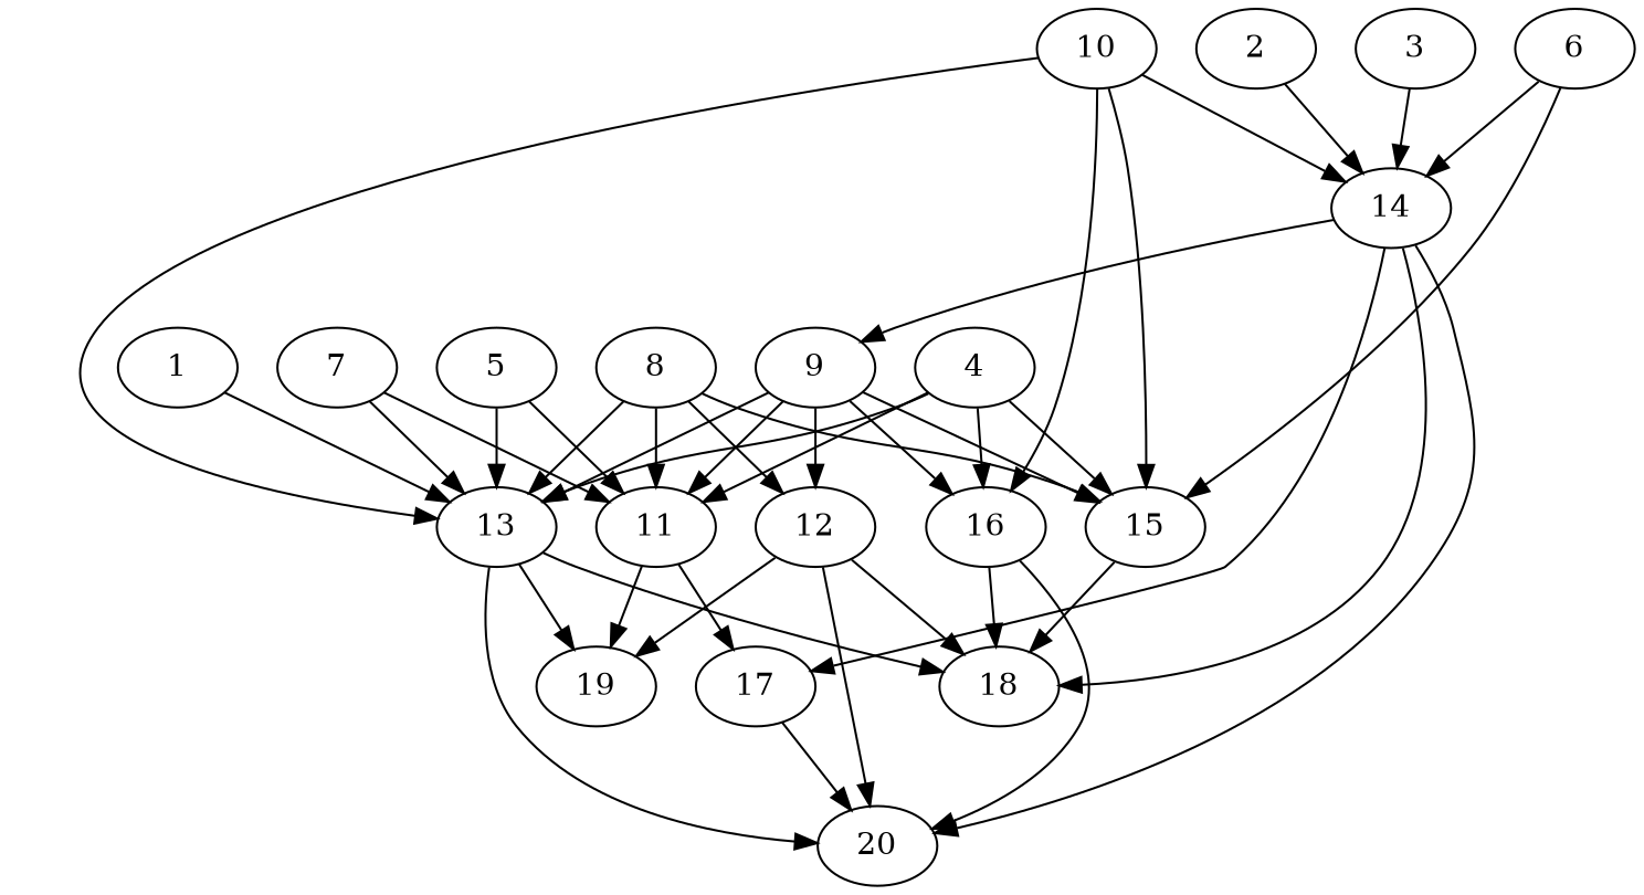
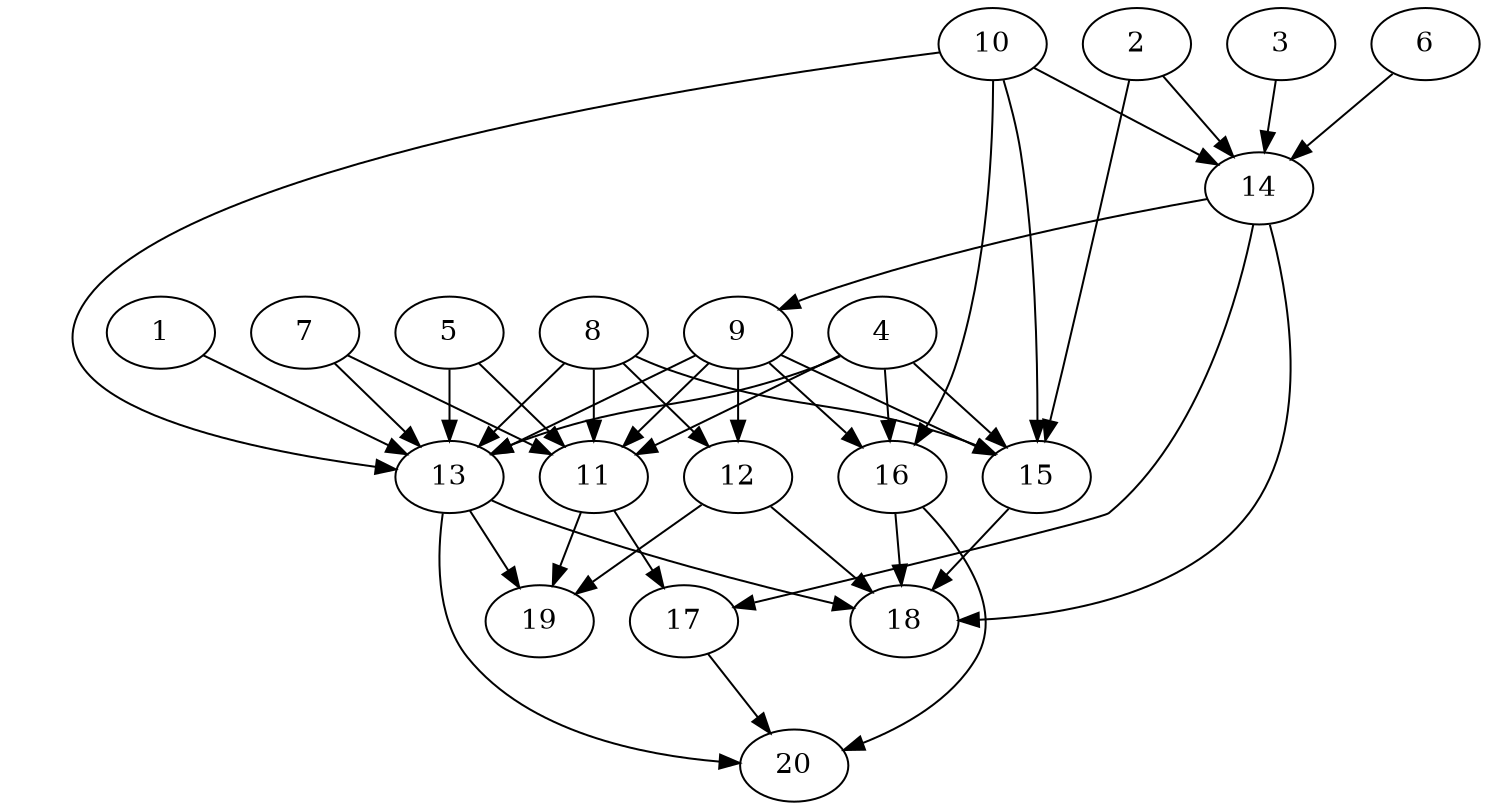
  digraph {
    node [alpha=0.11]
    1 [expect_size=26655744]
    13 [expect_size=22825984]
    11 [alpha=0.01 expect_size=17699840]
    17 [alpha=0.13 expect_size=14612480]
    19 [alpha=0.12 expect_size=10208256]
    20 [alpha=0.10 expect_size=51989504]
    2 [expect_size=36142080]
    14 [alpha=0.12 expect_size=47940608]
    18 [alpha=0.06 expect_size=30808064]
    9 [alpha=0.18 expect_size=11286528]
    3 [expect_size=49853440]
    4 [alpha=0.01 expect_size=36794368]
    15 [alpha=0.08 expect_size=49587200]
    16 [alpha=0.07 expect_size=9004032]
    5 [alpha=0.03 expect_size=26079232]
    12 [alpha=0.17 expect_size=43662336]
    6 [alpha=0.02 expect_size=22162432]
    7 [alpha=0.07 expect_size=48331776]
    8 [expect_size=21123072]
    10 [alpha=0.01 expect_size=33549312]
    1 -> 13
    13 -> 19
    13 -> 20
    13 -> 18
    11 -> 17
    11 -> 19
    17 -> 20
    2 -> 14
    14 -> 17
-   14 -> 20
    14 -> 18
    14 -> 9
    9 -> 13
    9 -> 11
    9 -> 15
    9 -> 16
    9 -> 12
    3 -> 14
    4 -> 13
    4 -> 11
    4 -> 15
    4 -> 16
    15 -> 18
    16 -> 20
    16 -> 18
    5 -> 13
    5 -> 11
    12 -> 19
-   12 -> 20
    12 -> 18
    6 -> 14
-   6 -> 15
+   2 -> 15
    7 -> 13
    7 -> 11
    8 -> 13
    8 -> 11
    8 -> 15
    8 -> 12
    10 -> 13
    10 -> 14
    10 -> 15
    10 -> 16
  }
